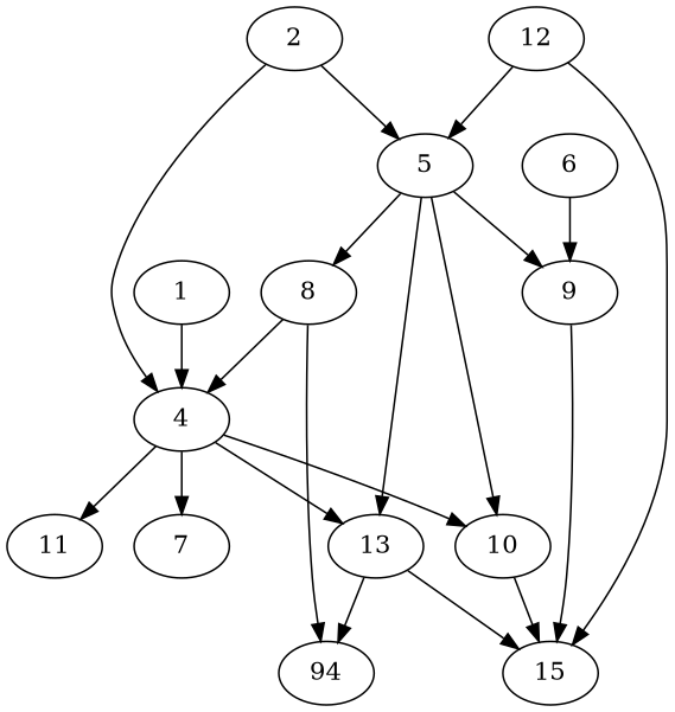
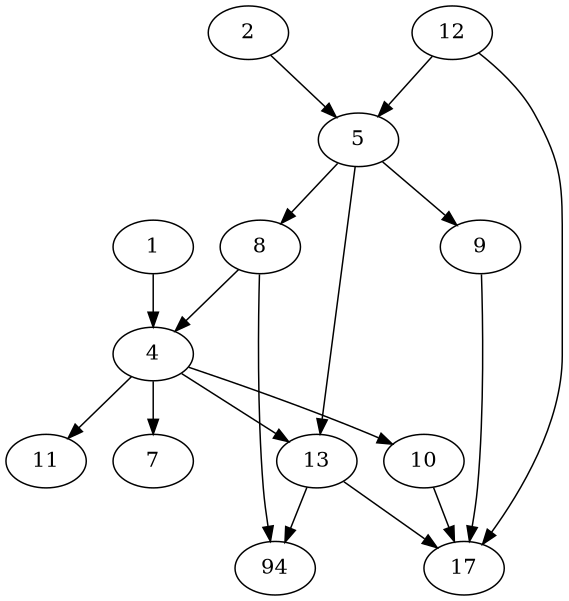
  digraph {
    node [alpha=0.14]
    1 [alpha=0.12 expect_size=45215744]
    4 [expect_size=46342144]
    7 [alpha=0.09 expect_size=11058176]
    10 [alpha=0.15 expect_size=20845568]
    11 [alpha=0.07 expect_size=7326720]
    13 [alpha=0.02 expect_size=21452800]
    8 [alpha=0.01 expect_size=35506176]
    n8 [alpha=0.05 expect_size=34473984 label=94]
-   15 [alpha=0.17 expect_size=20369408]
+   15 [alpha=0.17 expect_size=20369408 label=17]
    2 [expect_size=13989888]
    5 [alpha=0.08 expect_size=33247232]
    9 [alpha=0.20 expect_size=14302208]
    12 [alpha=0.13 expect_size=34622464]
-   6 [alpha=0.07 expect_size=16254976]
    1 -> 4
    4 -> 7
    4 -> 10
    4 -> 11
    4 -> 13
    10 -> 15
    13 -> n8
    13 -> 15
    8 -> 4
    8 -> n8
-   2 -> 4
    2 -> 5
-   5 -> 10
    5 -> 13
    5 -> 8
    5 -> 9
    9 -> 15
    12 -> 15
    12 -> 5
-   6 -> 9
  }
